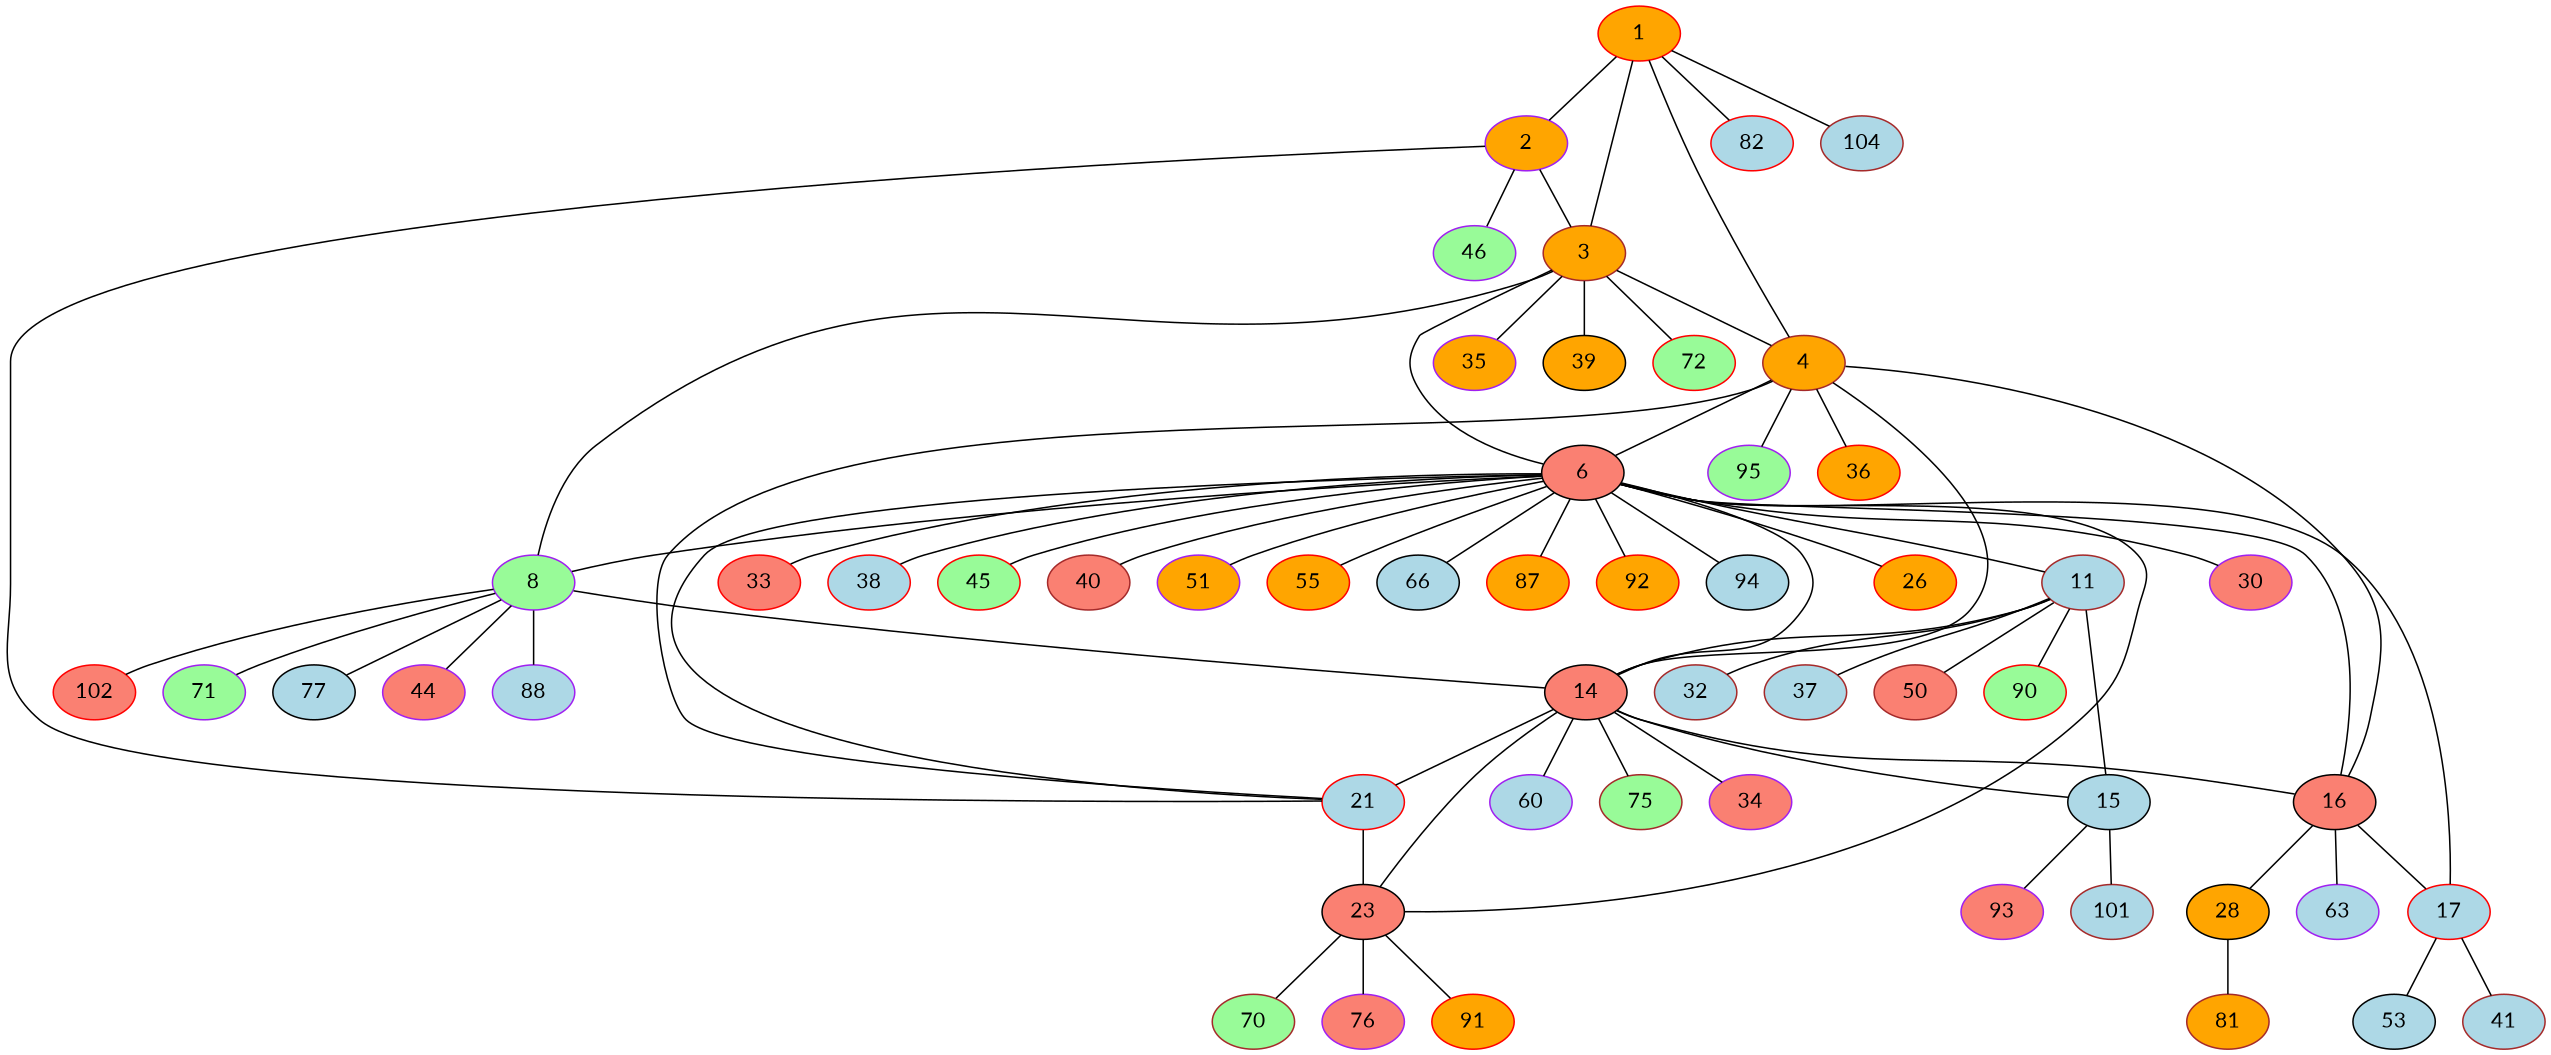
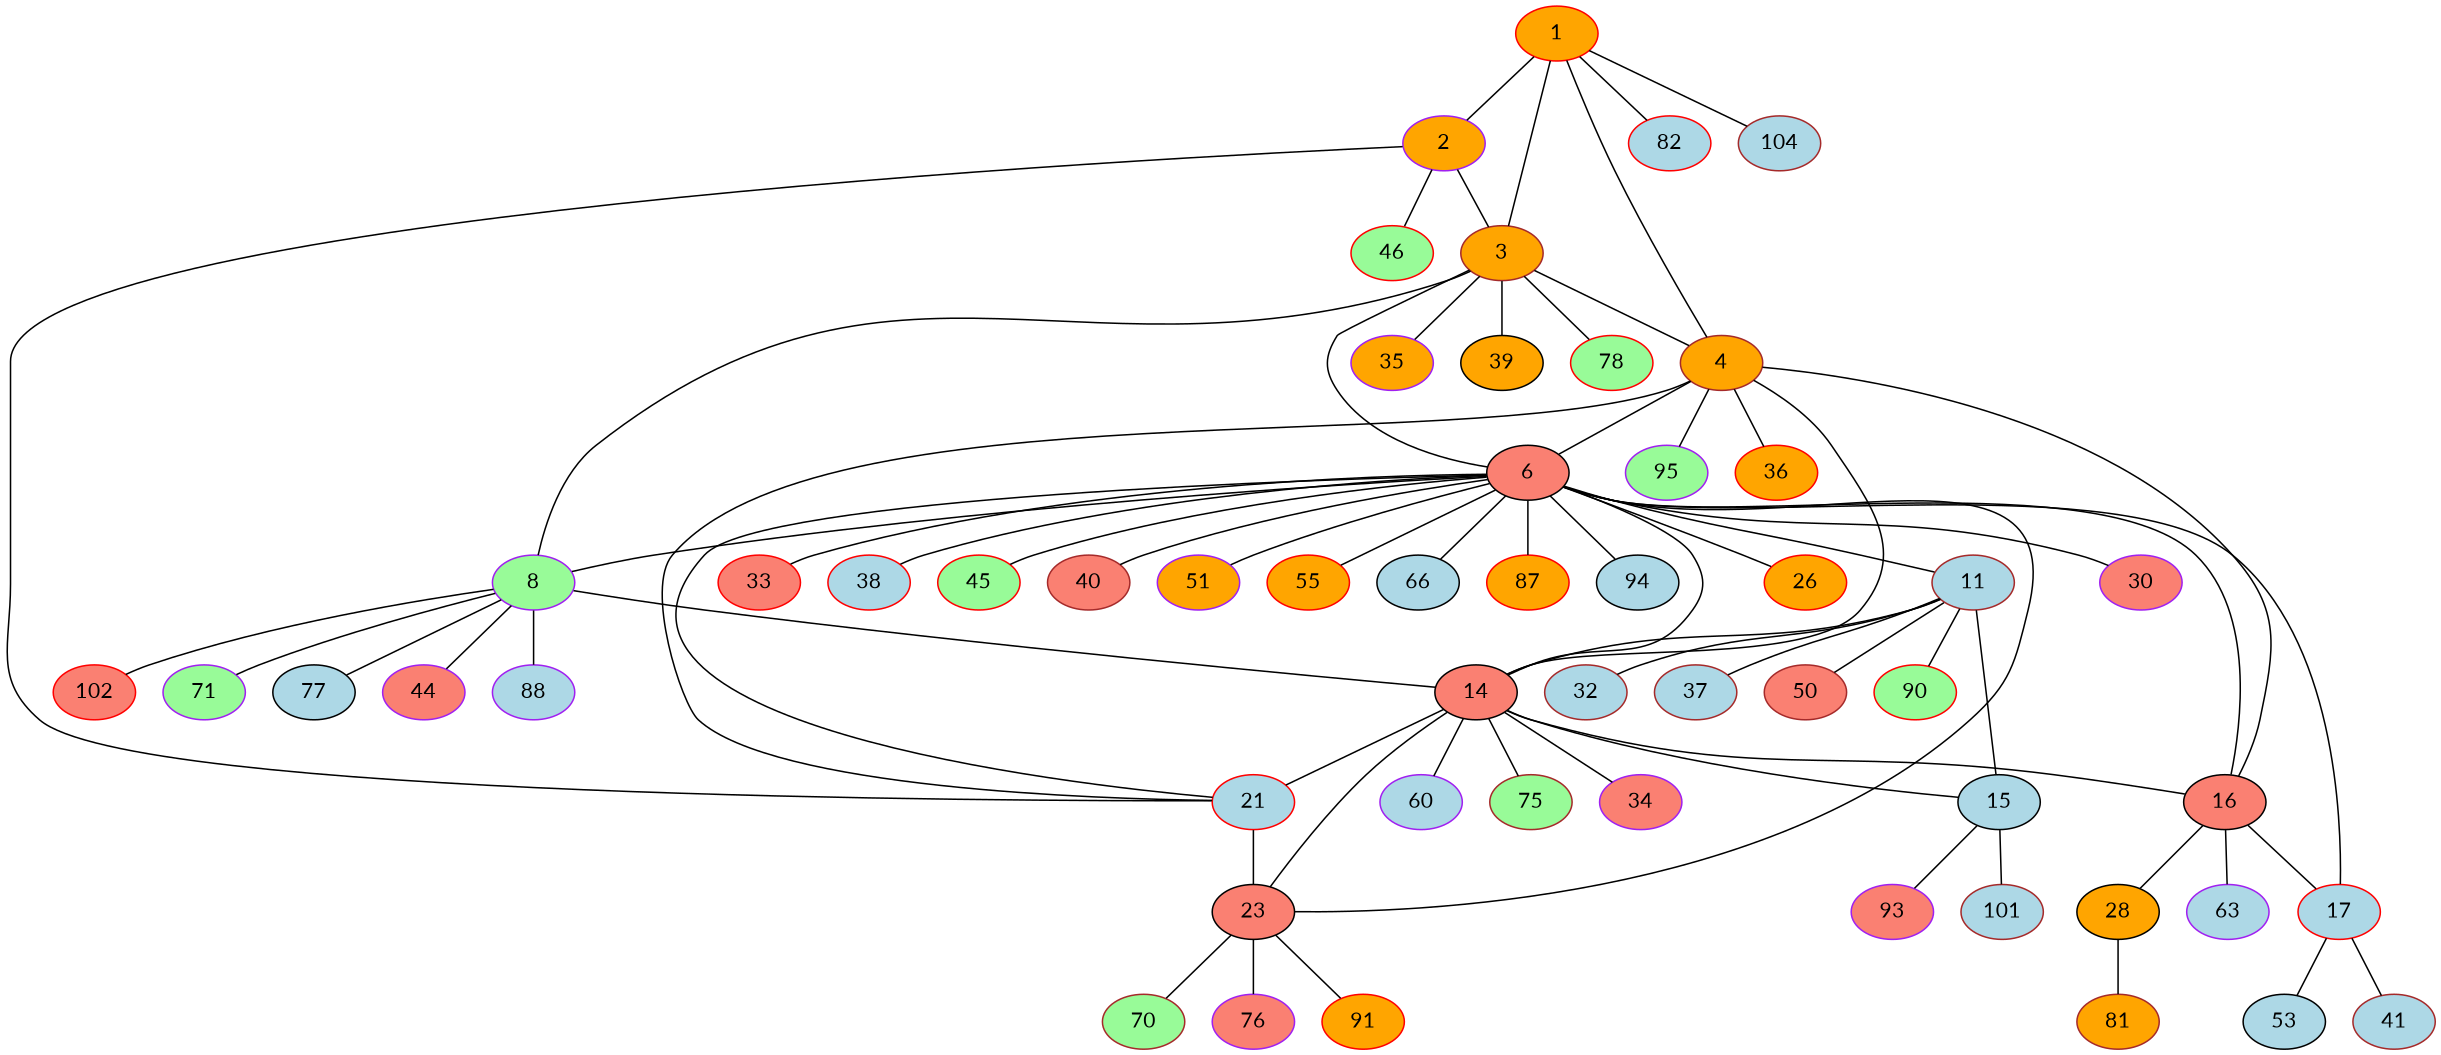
  graph {
    fontname=Lato
    node [color=red fillcolor=lightblue fontname=Lato style=filled]
    edge [fontname=Lato]
    1 [fillcolor=orange super="+47"]
    2 [color=purple fillcolor=orange]
    3 [color=brown fillcolor=orange super="+5+68"]
    4 [color=brown fillcolor=orange]
    82
    104 [color=brown]
    21 [super="+22+25+78"]
-   46 [color=purple fillcolor=palegreen]
+   46 [fillcolor=palegreen]
    6 [color=black fillcolor=salmon super="+7+79+57+10+9"]
    8 [color=purple fillcolor=palegreen]
    35 [color=purple fillcolor=orange]
    39 [color=black fillcolor=orange super="+42+97"]
-   72 [fillcolor=palegreen]
+   72 [fillcolor=palegreen label=78]
    14 [color=black fillcolor=salmon super="+24"]
    16 [color=black fillcolor=salmon super="+19+73"]
    36 [fillcolor=orange]
    95 [color=purple fillcolor=palegreen]
    23 [color=black fillcolor=salmon]
    11 [color=brown super="+64+13+12+89+85"]
    17
    26 [fillcolor=orange]
    30 [color=purple fillcolor=salmon]
    33 [fillcolor=salmon]
    38
    45 [fillcolor=palegreen]
    n26 [color=brown fillcolor=salmon label=40]
    51 [color=purple fillcolor=orange]
    55 [fillcolor=orange]
    66 [color=black]
    87 [fillcolor=orange]
-   92 [fillcolor=orange]
    94 [color=black]
    71 [color=purple fillcolor=palegreen]
    77 [color=black]
    n35 [color=purple fillcolor=salmon label=44 super="+103"]
    88 [color=purple]
    102 [fillcolor=salmon]
    15 [color=black]
    34 [color=purple fillcolor=salmon super="+65"]
    60 [color=purple]
    75 [color=brown fillcolor=palegreen]
    28 [color=black fillcolor=orange super="+52"]
    63 [color=purple]
    32 [color=brown super="+43+62"]
    37 [color=brown]
    50 [color=brown fillcolor=salmon super="+58"]
    90 [fillcolor=palegreen]
    41 [color=brown]
    53 [color=black]
    70 [color=brown fillcolor=palegreen]
    76 [color=purple fillcolor=salmon]
    91 [fillcolor=orange]
    93 [color=purple fillcolor=salmon]
    101 [color=brown]
    81 [color=brown fillcolor=orange]
    1 -- 2
    1 -- 3 [weight=2]
    1 -- 4
    1 -- 82
    1 -- 104
    2 -- 3 [weight=2]
    2 -- 21
    2 -- 46
    3 -- 4 [weight=2]
    3 -- 6
    3 -- 8
    3 -- 35
    3 -- 39
    3 -- 72
    4 -- 21
    4 -- 6
    4 -- 14
    4 -- 16 [weight=2]
    4 -- 36
    4 -- 95
    21 -- 23 [weight=3]
    6 -- 21 [weight=2]
    6 -- 8 [weight=4]
    6 -- 14
    6 -- 16 [weight=5]
    6 -- 23
    6 -- 11
    6 -- 17 [weight=2]
    6 -- 26
    6 -- 30
    6 -- 33
    6 -- 38
    6 -- 45
    6 -- n26
    6 -- 51 [weight=2]
    6 -- 55
    6 -- 66
    6 -- 87
-   6 -- 92
    6 -- 94 [weight=2]
    8 -- 14
    8 -- 71
    8 -- 77
    8 -- n35
    8 -- 88
    8 -- 102
    14 -- 21 [weight=3]
    14 -- 16 [weight=2]
    14 -- 23
    14 -- 15
    14 -- 34
    14 -- 60
    14 -- 75
    16 -- 17 [weight=2]
    16 -- 28
    16 -- 63
    23 -- 70
    23 -- 76
    23 -- 91
    11 -- 14 [weight=3]
    11 -- 15 [weight=3]
    11 -- 32
    11 -- 37
    11 -- 50
    11 -- 90
    17 -- 41
    17 -- 53
    15 -- 93
    15 -- 101
    28 -- 81
  }
